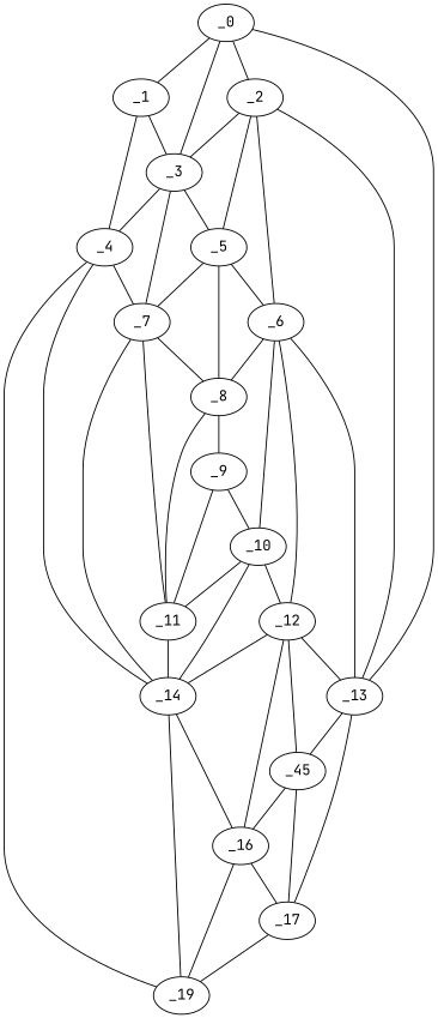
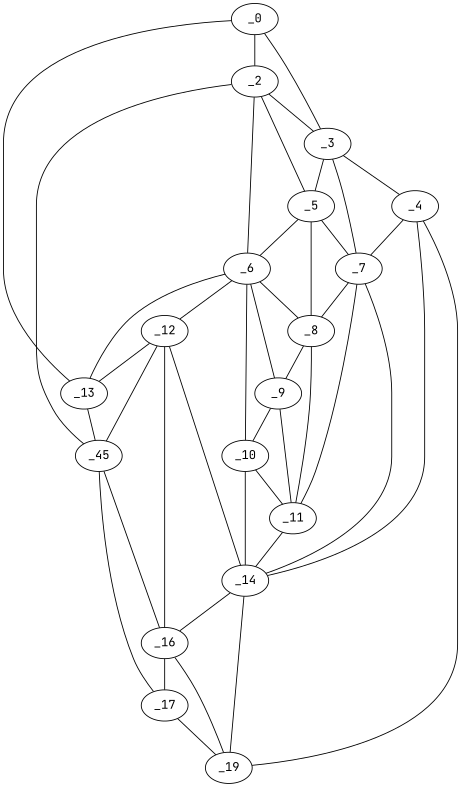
  graph {
    fontname="JetBrains Mono"
    node [fontname="JetBrains Mono" x=6 y=69]
    edge [fontname="JetBrains Mono" valence=2]
-   _1 [y=88]
    _0
    _2 [x=32 y=60]
    _3 [x=34 y=79]
    _13 [x=89 y=36]
    _4 [x=35 y=96]
    _5 [x=44 y=62]
    _6 [x=53 y=54]
    _7 [x=57 y=78]
    n10 [label=_45 x=96 y=38]
    _17 [x=107 y=35]
    _14 [x=91 y=63]
    _19 [x=125 y=56]
    _8 [x=59]
    _9 [x=61 y=54]
    _10 [x=71 y=49]
    _12 [x=80 y=43]
    _11 [x=77 y=67]
    _16 [x=99 y=56]
-   _1 -- _3
-   _1 -- _4 [valence=1]
-   _0 -- _1 [valence=1]
    _0 -- _2
    _0 -- _3
    _0 -- _13 [valence=1]
    _2 -- _3
-   _2 -- _13
+   _2 -- n10
    _2 -- _5 [valence=1]
    _2 -- _6
    _3 -- _4
    _3 -- _5
    _3 -- _7
    _13 -- n10 [valence=1]
-   _13 -- _17 [valence=1]
    _4 -- _7 [valence=1]
    _4 -- _14
    _4 -- _19 [valence=1]
    _5 -- _6 [valence=1]
    _5 -- _7 [valence=1]
    _5 -- _8
    _6 -- _13 [valence=1]
    _6 -- _8 [valence=1]
+   _6 -- _9
    _6 -- _10
    _6 -- _12
    _7 -- _14
    _7 -- _8 [valence=1]
    _7 -- _11 [valence=1]
    n10 -- _17
    n10 -- _16
    _17 -- _19
    _14 -- _19
    _14 -- _16 [valence=1]
    _8 -- _9
    _8 -- _11 [valence=1]
    _9 -- _10
    _9 -- _11
    _10 -- _14
-   _10 -- _12
    _10 -- _11 [valence=1]
    _12 -- _13 [valence=1]
    _12 -- n10 [valence=1]
    _12 -- _14
    _12 -- _16
    _11 -- _14
    _16 -- _17 [valence=1]
    _16 -- _19 [valence=1]
  }
